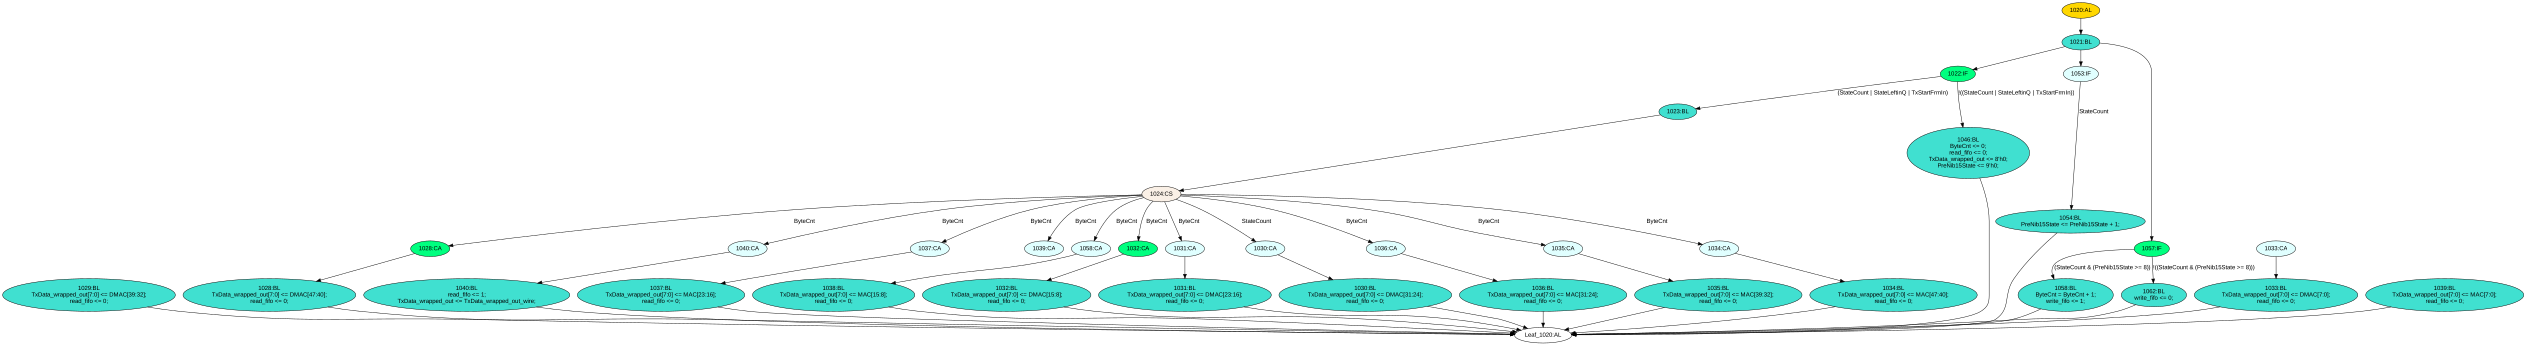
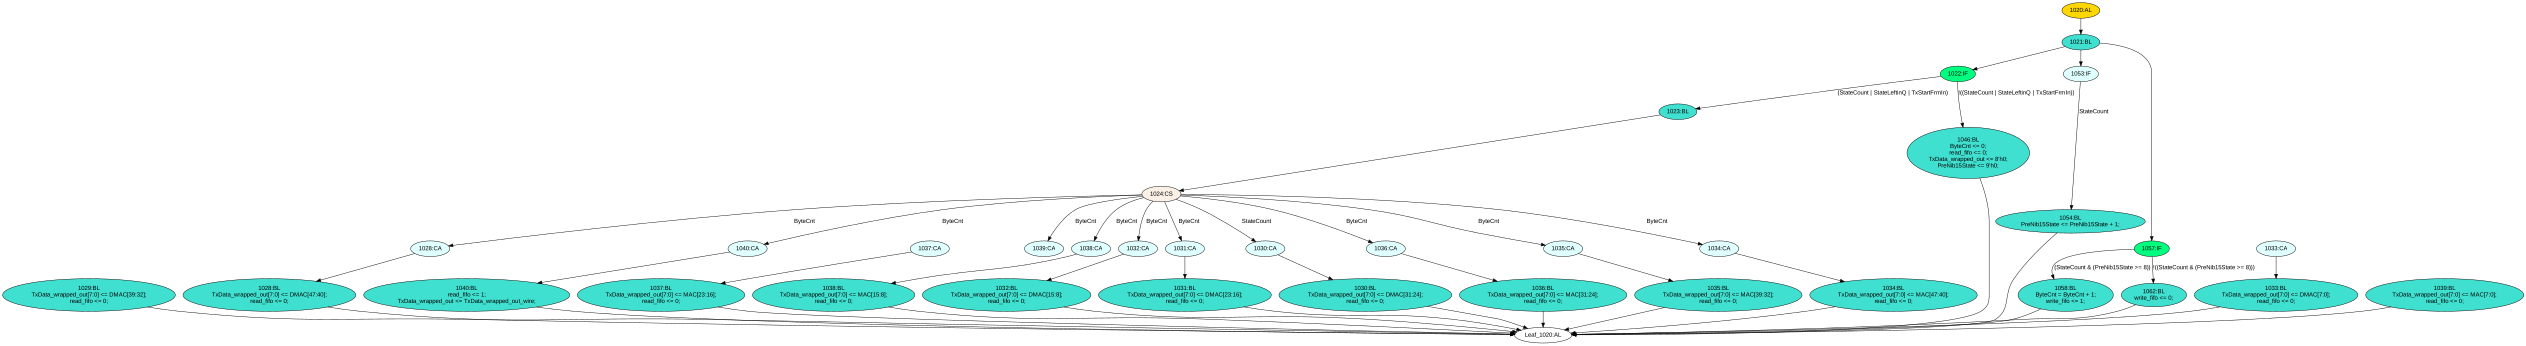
  strict digraph {
    fontname="Liberation Sans"
    node [fillcolor=turquoise fontname="Liberation Sans" statements="[]" style=filled typ=Block]
    edge [cond="[]" fontname="Liberation Sans" lineno=None]
-   n1 [ast="<pyverilog.vparser.ast.Case object at 0x7f83b382fc50>" fillcolor=springgreen label="1028:CA" typ=Case]
+   n1 [ast="<pyverilog.vparser.ast.Case object at 0x7f83b382fc50>" fillcolor=lightcyan label="1028:CA" typ=Case]
    n2 [ast="<pyverilog.vparser.ast.Block object at 0x7f83b382f1d0>" label="1028:BL\nTxData_wrapped_out[7:0] <= DMAC[47:40];\nread_fifo <= 0;" statements="[<pyverilog.vparser.ast.NonblockingSubstitution object at 0x7f83b382ff90>, <pyverilog.vparser.ast.NonblockingSubstitution object at 0x7f8391e56190>]"]
    n3 [def_var="['write_fifo', 'read_fifo', 'ByteCnt', 'PreNib15State', 'TxData_wrapped_out']" label="Leaf_1020:AL" fillcolor="" statements="" style="" typ=""]
    n4 [ast="<pyverilog.vparser.ast.Block object at 0x7f83b37b5490>" label="1029:BL\nTxData_wrapped_out[7:0] <= DMAC[39:32];\nread_fifo <= 0;" statements="[<pyverilog.vparser.ast.NonblockingSubstitution object at 0x7f8391e566d0>, <pyverilog.vparser.ast.NonblockingSubstitution object at 0x7f83b37b5310>]"]
    n5 [ast="<pyverilog.vparser.ast.Block object at 0x7f83b37b5450>" label="1023:BL"]
    n6 [ast="<pyverilog.vparser.ast.CaseStatement object at 0x7f83b37b54d0>" fillcolor=linen label="1024:CS" typ=CaseStatement]
    n7 [ast="<pyverilog.vparser.ast.Case object at 0x7f83b37d58d0>" fillcolor=lightcyan label="1040:CA" typ=Case]
    n8 [ast="<pyverilog.vparser.ast.Case object at 0x7f83b37cc990>" fillcolor=lightcyan label="1037:CA" typ=Case]
    n9 [ast="<pyverilog.vparser.ast.Case object at 0x7f83b37d53d0>" fillcolor=lightcyan label="1039:CA" typ=Case]
-   n10 [ast="<pyverilog.vparser.ast.Case object at 0x7f83b37cce90>" fillcolor=lightcyan label="1058:CA" typ=Case]
-   n11 [ast="<pyverilog.vparser.ast.Case object at 0x7f83b37c6050>" fillcolor=springgreen label="1032:CA" typ=Case]
+   n10 [ast="<pyverilog.vparser.ast.Case object at 0x7f83b37cce90>" fillcolor=lightcyan label="1038:CA" typ=Case]
+   n11 [ast="<pyverilog.vparser.ast.Case object at 0x7f83b37c6050>" fillcolor=lightcyan label="1032:CA" typ=Case]
    n12 [ast="<pyverilog.vparser.ast.Case object at 0x7f83b37b5b10>" fillcolor=lightcyan label="1031:CA" typ=Case]
    n13 [ast="<pyverilog.vparser.ast.Case object at 0x7f83b37b5650>" fillcolor=lightcyan label="1030:CA" typ=Case]
    n14 [ast="<pyverilog.vparser.ast.Case object at 0x7f83b37cc490>" fillcolor=lightcyan label="1036:CA" typ=Case]
    n15 [ast="<pyverilog.vparser.ast.Case object at 0x7f83b37c6f50>" fillcolor=lightcyan label="1035:CA" typ=Case]
    n16 [ast="<pyverilog.vparser.ast.Case object at 0x7f83b37c6a50>" fillcolor=lightcyan label="1034:CA" typ=Case]
    n17 [ast="<pyverilog.vparser.ast.Block object at 0x7f83b37d5910>" label="1040:BL\nread_fifo <= 1;\nTxData_wrapped_out <= TxData_wrapped_out_wire;" statements="[<pyverilog.vparser.ast.NonblockingSubstitution object at 0x7f83b37d5950>, <pyverilog.vparser.ast.NonblockingSubstitution object at 0x7f83b37d5a10>]"]
    n18 [ast="<pyverilog.vparser.ast.Block object at 0x7f83b37cca10>" label="1037:BL\nTxData_wrapped_out[7:0] <= MAC[23:16];\nread_fifo <= 0;" statements="[<pyverilog.vparser.ast.NonblockingSubstitution object at 0x7f83b37cca50>, <pyverilog.vparser.ast.NonblockingSubstitution object at 0x7f83b37ccd50>]"]
    n19 [ast="<pyverilog.vparser.ast.Block object at 0x7f83b37ccf10>" label="1038:BL\nTxData_wrapped_out[7:0] <= MAC[15:8];\nread_fifo <= 0;" statements="[<pyverilog.vparser.ast.NonblockingSubstitution object at 0x7f83b37ccf50>, <pyverilog.vparser.ast.NonblockingSubstitution object at 0x7f83b37d5290>]"]
    n20 [ast="<pyverilog.vparser.ast.Block object at 0x7f83b37c60d0>" label="1032:BL\nTxData_wrapped_out[7:0] <= DMAC[15:8];\nread_fifo <= 0;" statements="[<pyverilog.vparser.ast.NonblockingSubstitution object at 0x7f83b37c6110>, <pyverilog.vparser.ast.NonblockingSubstitution object at 0x7f83b37c6410>]"]
    n21 [ast="<pyverilog.vparser.ast.Block object at 0x7f83b37b5b50>" label="1031:BL\nTxData_wrapped_out[7:0] <= DMAC[23:16];\nread_fifo <= 0;" statements="[<pyverilog.vparser.ast.NonblockingSubstitution object at 0x7f83b37b5bd0>, <pyverilog.vparser.ast.NonblockingSubstitution object at 0x7f83b37b5ed0>]"]
    n22 [ast="<pyverilog.vparser.ast.Block object at 0x7f83b37b5690>" label="1030:BL\nTxData_wrapped_out[7:0] <= DMAC[31:24];\nread_fifo <= 0;" statements="[<pyverilog.vparser.ast.NonblockingSubstitution object at 0x7f83b37b56d0>, <pyverilog.vparser.ast.NonblockingSubstitution object at 0x7f83b37b59d0>]"]
    n23 [ast="<pyverilog.vparser.ast.Block object at 0x7f83b37cc510>" label="1036:BL\nTxData_wrapped_out[7:0] <= MAC[31:24];\nread_fifo <= 0;" statements="[<pyverilog.vparser.ast.NonblockingSubstitution object at 0x7f83b37cc550>, <pyverilog.vparser.ast.NonblockingSubstitution object at 0x7f83b37cc850>]"]
    n24 [ast="<pyverilog.vparser.ast.Block object at 0x7f83b37c6fd0>" label="1035:BL\nTxData_wrapped_out[7:0] <= MAC[39:32];\nread_fifo <= 0;" statements="[<pyverilog.vparser.ast.NonblockingSubstitution object at 0x7f83b37cc050>, <pyverilog.vparser.ast.NonblockingSubstitution object at 0x7f83b37cc350>]"]
    n25 [ast="<pyverilog.vparser.ast.Case object at 0x7f83b37c6550>" fillcolor=lightcyan label="1033:CA" typ=Case]
    n26 [ast="<pyverilog.vparser.ast.Block object at 0x7f83b37c65d0>" label="1033:BL\nTxData_wrapped_out[7:0] <= DMAC[7:0];\nread_fifo <= 0;" statements="[<pyverilog.vparser.ast.NonblockingSubstitution object at 0x7f83b37c6610>, <pyverilog.vparser.ast.NonblockingSubstitution object at 0x7f83b37c6910>]"]
    n27 [ast="<pyverilog.vparser.ast.Block object at 0x7f83b37c6ad0>" label="1034:BL\nTxData_wrapped_out[7:0] <= MAC[47:40];\nread_fifo <= 0;" statements="[<pyverilog.vparser.ast.NonblockingSubstitution object at 0x7f83b37c6b10>, <pyverilog.vparser.ast.NonblockingSubstitution object at 0x7f83b37c6e10>]"]
    n28 [ast="<pyverilog.vparser.ast.Block object at 0x7f83b37e0190>" label="1046:BL\nByteCnt <= 0;\nread_fifo <= 0;\nTxData_wrapped_out <= 8'h0;\nPreNib15State <= 9'h0;" statements="[<pyverilog.vparser.ast.NonblockingSubstitution object at 0x7f83b37d5bd0>, <pyverilog.vparser.ast.NonblockingSubstitution object at 0x7f83b37d5d10>, <pyverilog.vparser.ast.NonblockingSubstitution object at 0x7f83b37d5e50>, <pyverilog.vparser.ast.NonblockingSubstitution object at 0x7f83b37d5fd0>]"]
    n29 [ast="<pyverilog.vparser.ast.IfStatement object at 0x7f83b37e01d0>" fillcolor=springgreen label="1022:IF" typ=IfStatement]
    n30 [ast="<pyverilog.vparser.ast.Block object at 0x7f83b37d5450>" label="1039:BL\nTxData_wrapped_out[7:0] <= MAC[7:0];\nread_fifo <= 0;" statements="[<pyverilog.vparser.ast.NonblockingSubstitution object at 0x7f83b37d5490>, <pyverilog.vparser.ast.NonblockingSubstitution object at 0x7f83b37d5790>]"]
    n31 [ast="<pyverilog.vparser.ast.Block object at 0x7f83b37e07d0>" label="1058:BL\nByteCnt = ByteCnt + 1;\nwrite_fifo <= 1;" statements="[<pyverilog.vparser.ast.BlockingSubstitution object at 0x7f83b37e0490>, <pyverilog.vparser.ast.NonblockingSubstitution object at 0x7f83b37e0690>]"]
    n32 [ast="<pyverilog.vparser.ast.IfStatement object at 0x7f83b37e0810>" fillcolor=lightcyan label="1053:IF" typ=IfStatement]
    n33 [ast="<pyverilog.vparser.ast.Block object at 0x7f83b37e0850>" label="1054:BL\nPreNib15State <= PreNib15State + 1;" statements="[<pyverilog.vparser.ast.NonblockingSubstitution object at 0x7f83b37e0890>]"]
    n34 [ast="<pyverilog.vparser.ast.IfStatement object at 0x7f83b37e0b90>" fillcolor=springgreen label="1057:IF" typ=IfStatement]
    n35 [ast="<pyverilog.vparser.ast.Block object at 0x7f83b37e0bd0>" label="1062:BL\nwrite_fifo <= 0;" statements="[<pyverilog.vparser.ast.NonblockingSubstitution object at 0x7f83b37e0c10>]"]
    n36 [ast="<pyverilog.vparser.ast.Always object at 0x7f83b37e0f10>" clk_sens=False fillcolor=gold label="1020:AL" sens="['Divided_2_clk']" typ=Always use_var="['DMAC', 'StateLeftinQ', 'StateCount', 'TxStartFrmIn', 'TxData_wrapped_out_wire', 'PreNib15State', 'MAC', 'ByteCnt']"]
    n37 [ast="<pyverilog.vparser.ast.Block object at 0x7f83b37e90d0>" label="1021:BL"]
    n1 -> n2
    n2 -> n3
    n4 -> n3
    n5 -> n6
    n6 -> n1 [cond="['ByteCnt']" label=ByteCnt lineno=1024]
    n6 -> n7 [cond="['ByteCnt']" label=ByteCnt lineno=1024]
-   n6 -> n8 [cond="['ByteCnt']" label=ByteCnt lineno=1024]
    n6 -> n9 [cond="['ByteCnt']" label=ByteCnt lineno=1024]
    n6 -> n10 [cond="['ByteCnt']" label=ByteCnt lineno=1024]
    n6 -> n11 [cond="['ByteCnt']" label=ByteCnt lineno=1024]
    n6 -> n12 [cond="['ByteCnt']" label=ByteCnt lineno=1024]
    n6 -> n13 [cond="['ByteCnt']" label=StateCount lineno=1024]
    n6 -> n14 [cond="['ByteCnt']" label=ByteCnt lineno=1024]
    n6 -> n15 [cond="['ByteCnt']" label=ByteCnt lineno=1024]
    n6 -> n16 [cond="['ByteCnt']" label=ByteCnt lineno=1024]
    n7 -> n17
    n8 -> n18
    n10 -> n19
    n11 -> n20
    n12 -> n21
    n13 -> n22
    n14 -> n23
    n15 -> n24
    n16 -> n27
    n17 -> n3
    n18 -> n3
    n19 -> n3
    n20 -> n3
    n21 -> n3
    n22 -> n3
    n23 -> n3
    n24 -> n3
    n25 -> n26
    n26 -> n3
    n27 -> n3
    n28 -> n3
    n29 -> n5 [cond="['StateCount', 'StateLeftinQ', 'TxStartFrmIn']" label="(StateCount | StateLeftinQ | TxStartFrmIn)" lineno=1022]
    n29 -> n28 [cond="['StateCount', 'StateLeftinQ', 'TxStartFrmIn']" label="!((StateCount | StateLeftinQ | TxStartFrmIn))" lineno=1022]
    n30 -> n3
    n31 -> n3
    n32 -> n33 [cond="['StateCount']" label=StateCount lineno=1053]
    n33 -> n3
    n34 -> n31 [cond="['StateCount', 'PreNib15State']" label="(StateCount & (PreNib15State >= 8))" lineno=1057]
    n34 -> n35 [cond="['StateCount', 'PreNib15State']" label="!((StateCount & (PreNib15State >= 8)))" lineno=1057]
    n35 -> n3
    n36 -> n37
    n37 -> n29
    n37 -> n32
    n37 -> n34
  }
